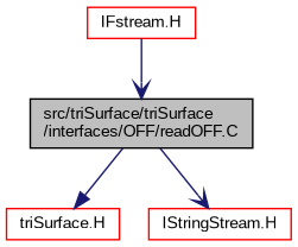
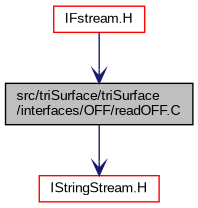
  digraph {
    fontname="Liberation Sans"
    node [color=red fontname="Liberation Sans" fontsize=10 shape=record]
    edge [arrowhead=vee color=midnightblue fontname="Liberation Sans" fontsize=10 labelfontname=FreeSans labelfontsize=10 style=solid]
    n1 [color=black fillcolor=grey75 fontcolor=black height=0.2 label="src/triSurface/triSurface\l/interfaces/OFF/readOFF.C" style=filled width=0.4]
-   n2 [height=0.2 label="triSurface.H" width=0.4]
    n3 [height=0.2 label="IStringStream.H" width=0.4]
    n4 [height=0.2 label="IFstream.H" width=0.4]
-   n1 -> n2 [arrowhead=normal]
    n1 -> n3
    n4 -> n1
  }
